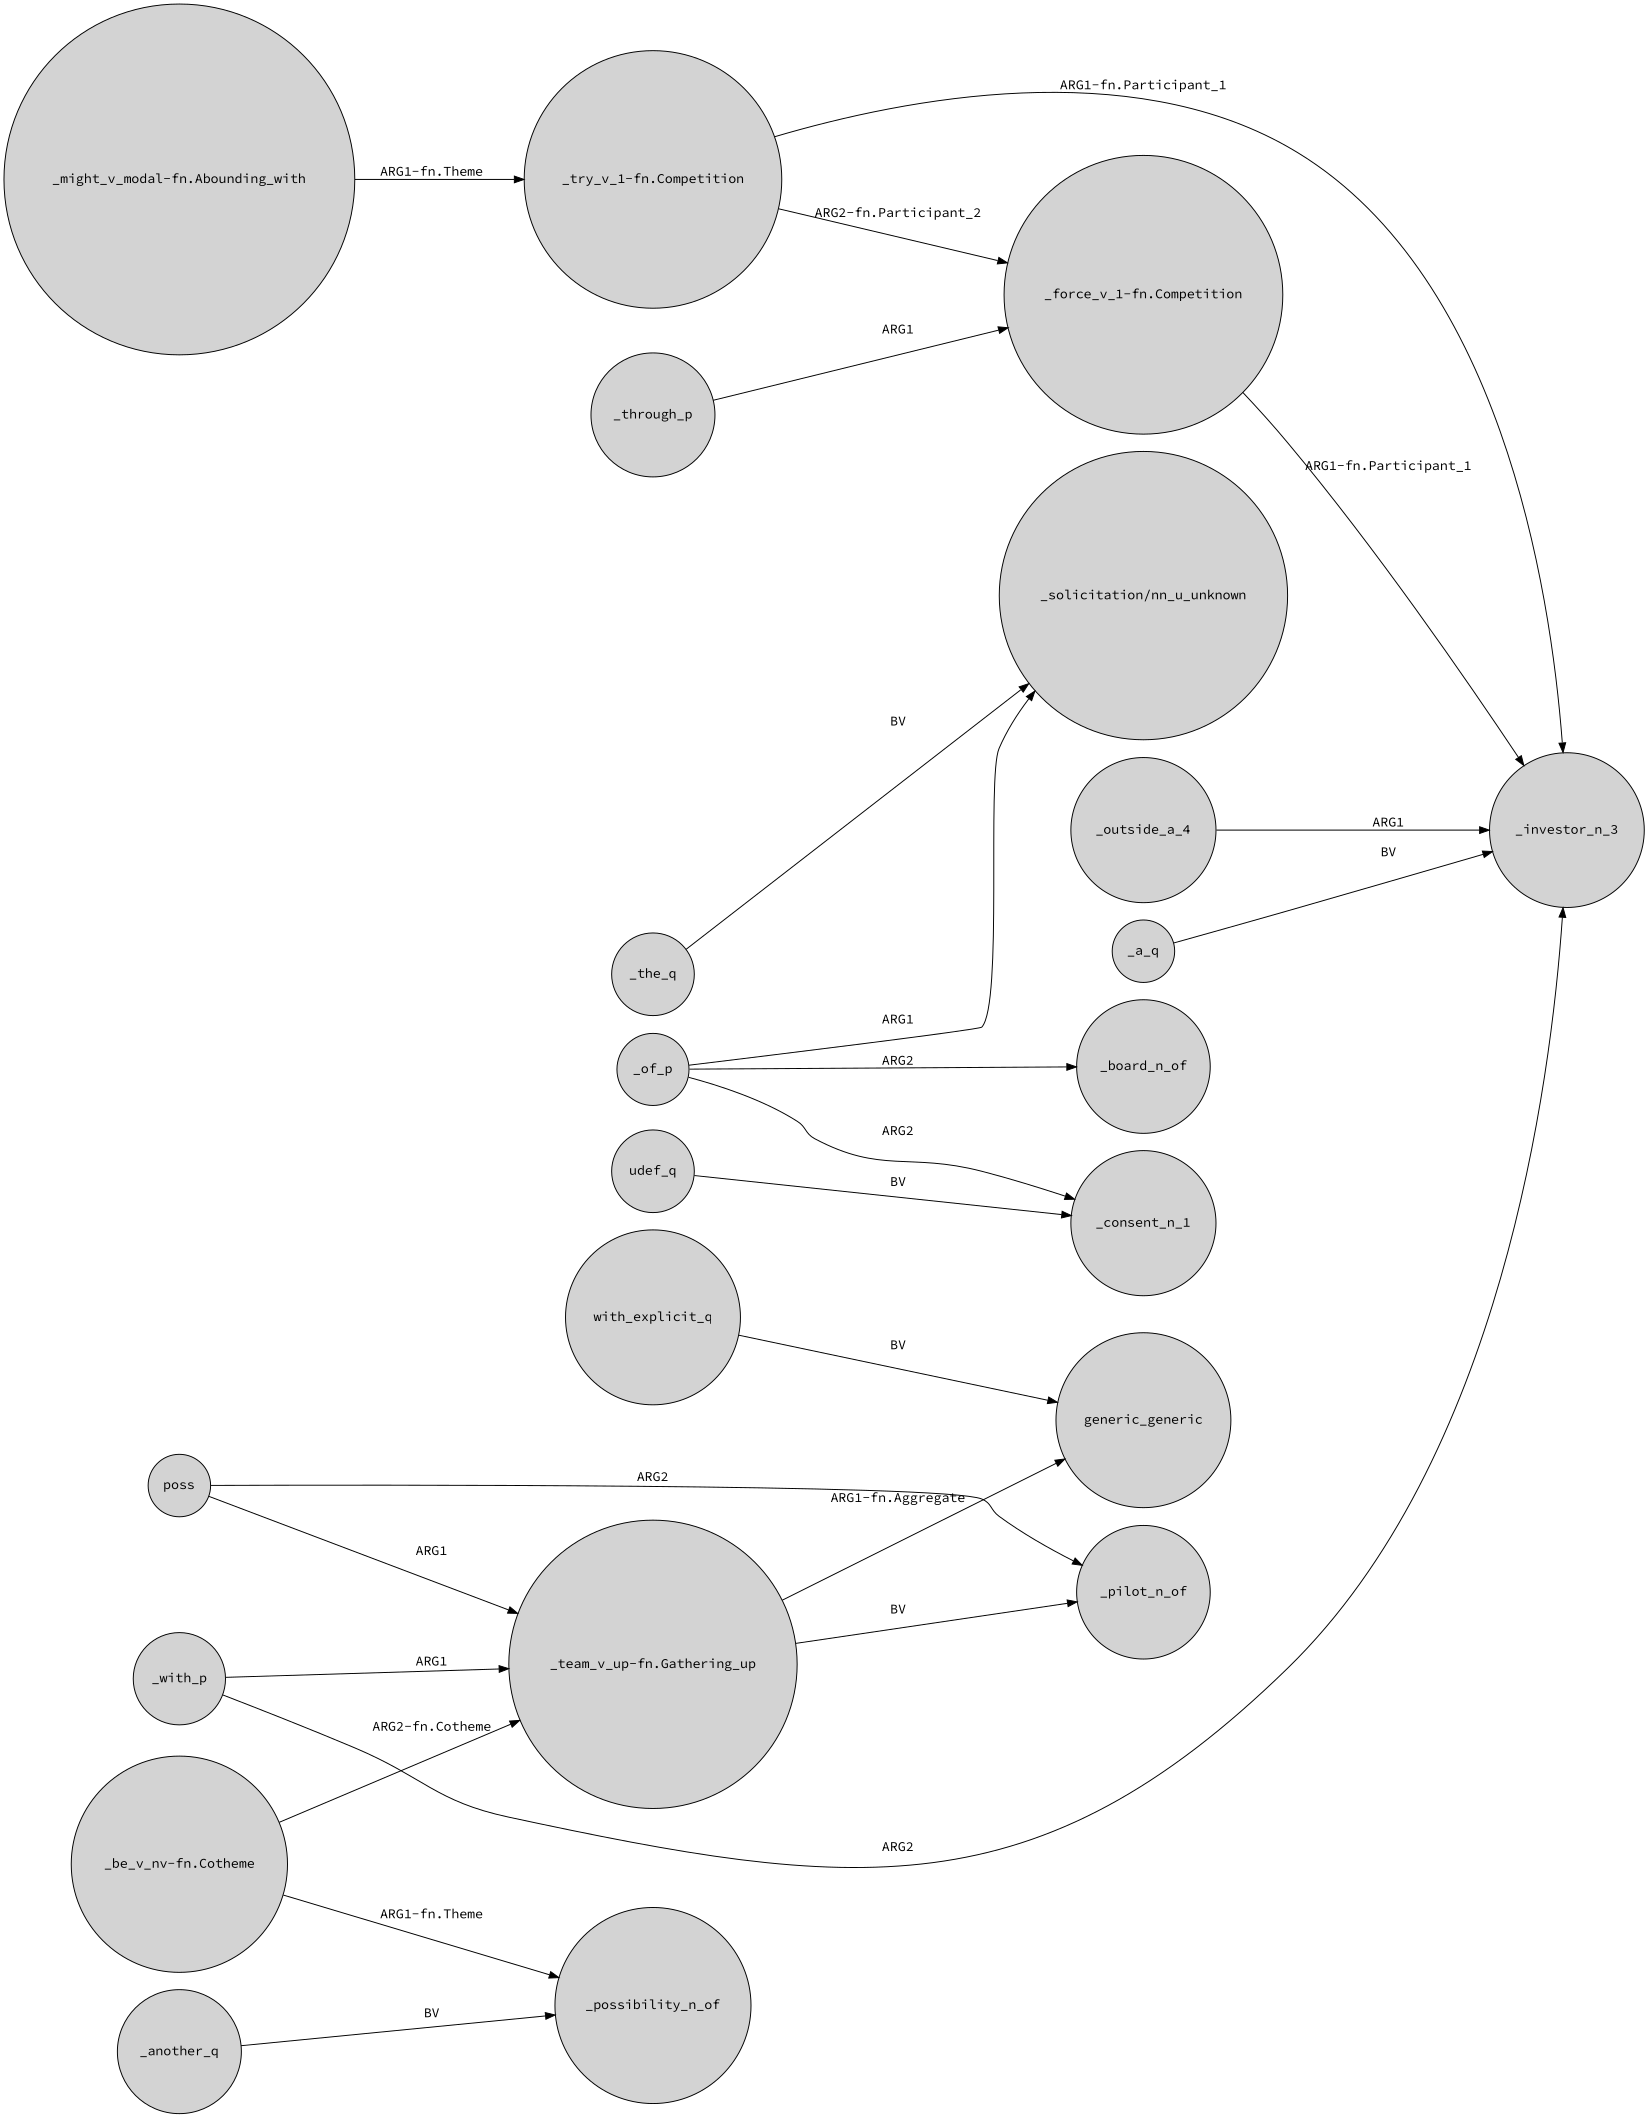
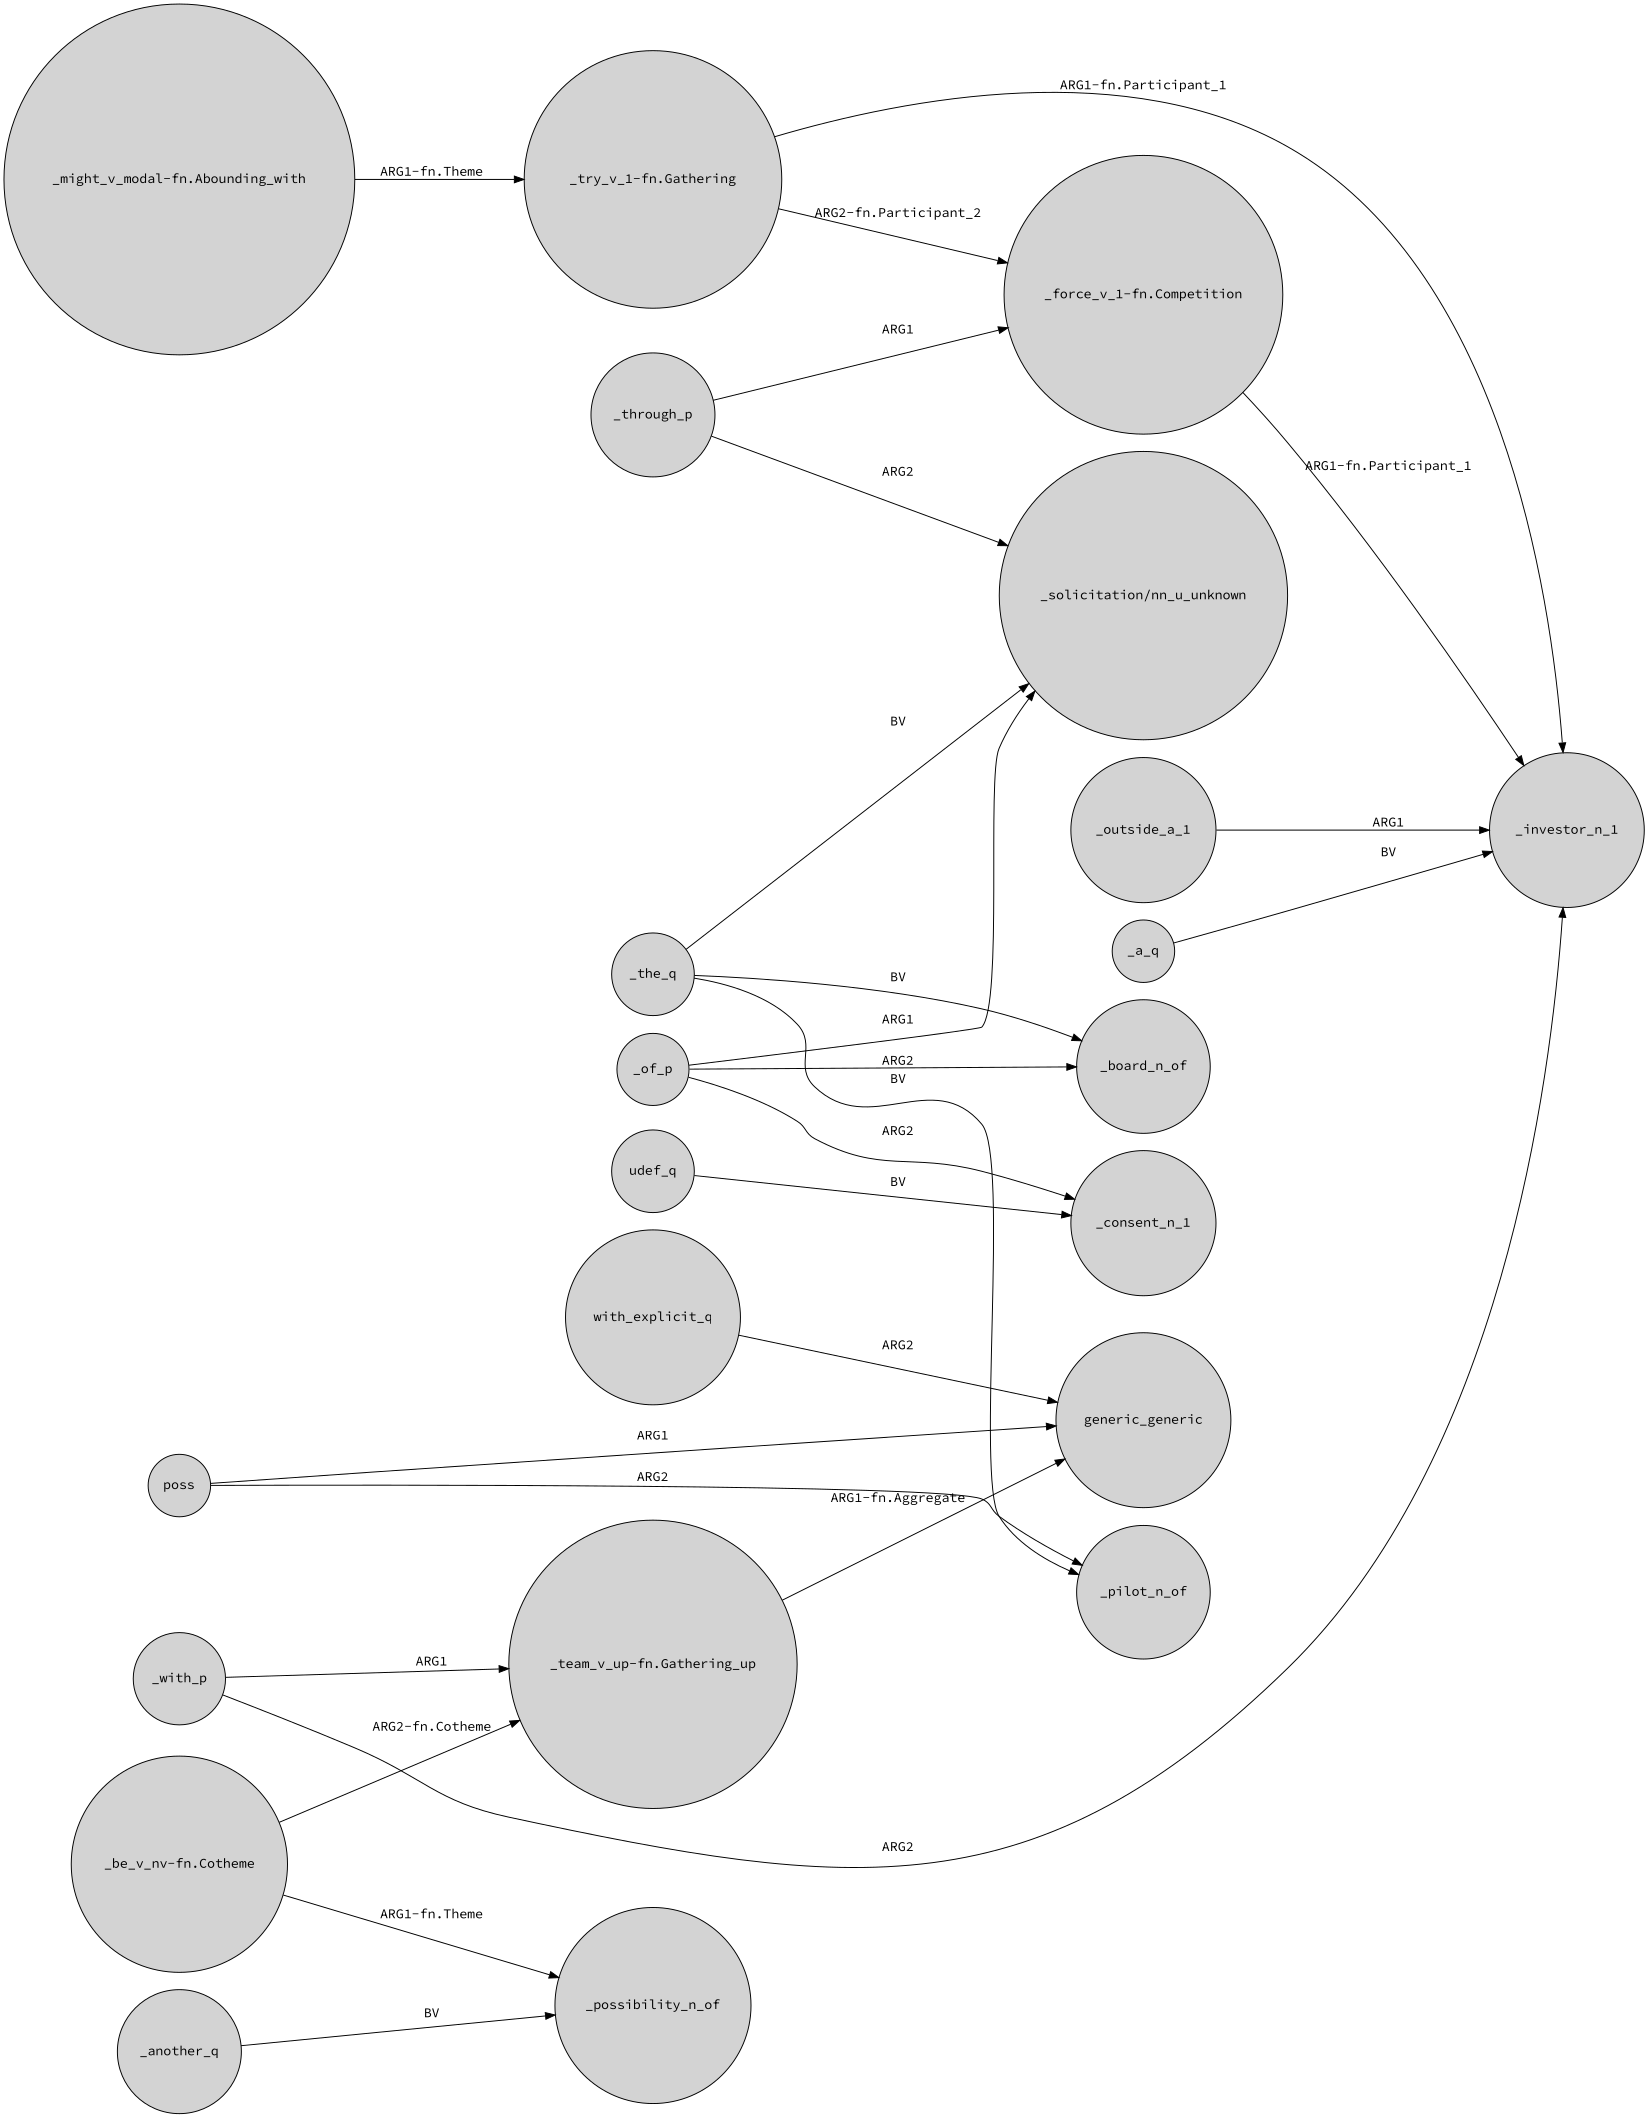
  digraph {
    fontname="Source Code Pro"
    rankdir=LR
    node [fontname="Source Code Pro" shape=circle style=filled]
    edge [fontname="Source Code Pro"]
    _the_q
    "_solicitation/nn_u_unknown"
    _pilot_n_of
    _board_n_of
    n5 [label=generic_generic]
    "_team_v_up-fn.Gathering_up"
    poss
    n8 [label=with_explicit_q]
    _through_p
    "_force_v_1-fn.Competition"
-   _investor_n_1 [label=_investor_n_3]
-   "_try_v_1-fn.Competition"
+   _investor_n_1
+   "_try_v_1-fn.Competition" [label="_try_v_1-fn.Gathering"]
    _of_p
    _consent_n_1
-   _outside_a_1 [label=_outside_a_4]
+   _outside_a_1
    _a_q
    _with_p
    "_might_v_modal-fn.Abounding_with"
    udef_q
    "_be_v_nv-fn.Cotheme"
    _possibility_n_of
    _another_q
    _the_q -> "_solicitation/nn_u_unknown" [label=BV]
-   "_team_v_up-fn.Gathering_up" -> _pilot_n_of [label=BV]
+   _the_q -> _pilot_n_of [label=BV]
+   _the_q -> _board_n_of [label=BV]
    "_team_v_up-fn.Gathering_up" -> n5 [label="ARG1-fn.Aggregate"]
    poss -> _pilot_n_of [label=ARG2]
-   poss -> "_team_v_up-fn.Gathering_up" [label=ARG1]
-   n8 -> n5 [label=BV]
+   poss -> n5 [label=ARG1]
+   n8 -> n5 [label=ARG2]
+   _through_p -> "_solicitation/nn_u_unknown" [label=ARG2]
    _through_p -> "_force_v_1-fn.Competition" [label=ARG1]
    "_force_v_1-fn.Competition" -> _investor_n_1 [label="ARG1-fn.Participant_1"]
    "_try_v_1-fn.Competition" -> "_force_v_1-fn.Competition" [label="ARG2-fn.Participant_2"]
    "_try_v_1-fn.Competition" -> _investor_n_1 [label="ARG1-fn.Participant_1"]
    _of_p -> "_solicitation/nn_u_unknown" [label=ARG1]
    _of_p -> _board_n_of [label=ARG2]
    _of_p -> _consent_n_1 [label=ARG2]
    _outside_a_1 -> _investor_n_1 [label=ARG1]
    _a_q -> _investor_n_1 [label=BV]
    _with_p -> "_team_v_up-fn.Gathering_up" [label=ARG1]
    _with_p -> _investor_n_1 [label=ARG2]
    "_might_v_modal-fn.Abounding_with" -> "_try_v_1-fn.Competition" [label="ARG1-fn.Theme"]
    udef_q -> _consent_n_1 [label=BV]
    "_be_v_nv-fn.Cotheme" -> "_team_v_up-fn.Gathering_up" [label="ARG2-fn.Cotheme"]
    "_be_v_nv-fn.Cotheme" -> _possibility_n_of [label="ARG1-fn.Theme"]
    _another_q -> _possibility_n_of [label=BV]
  }
